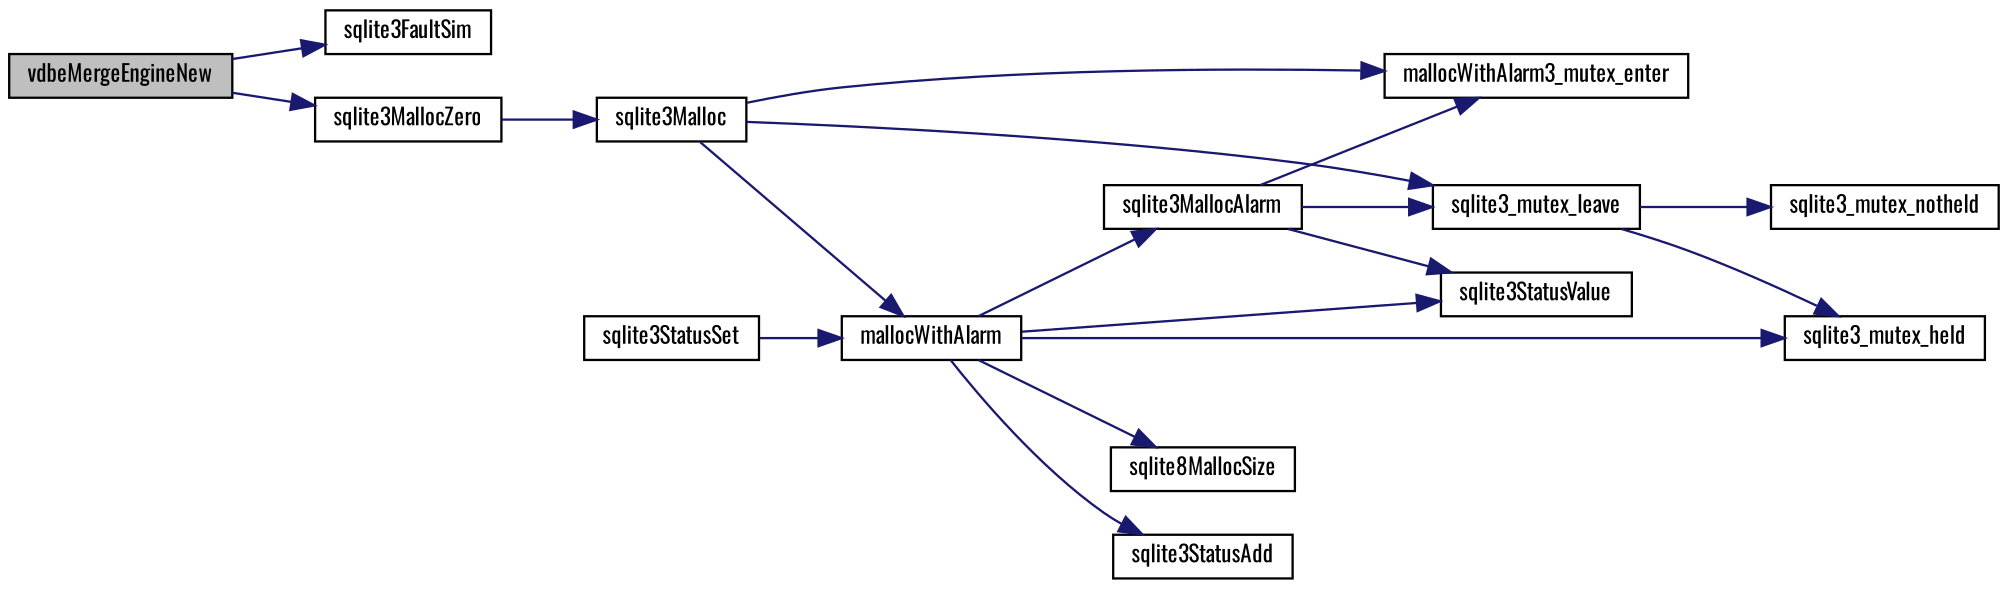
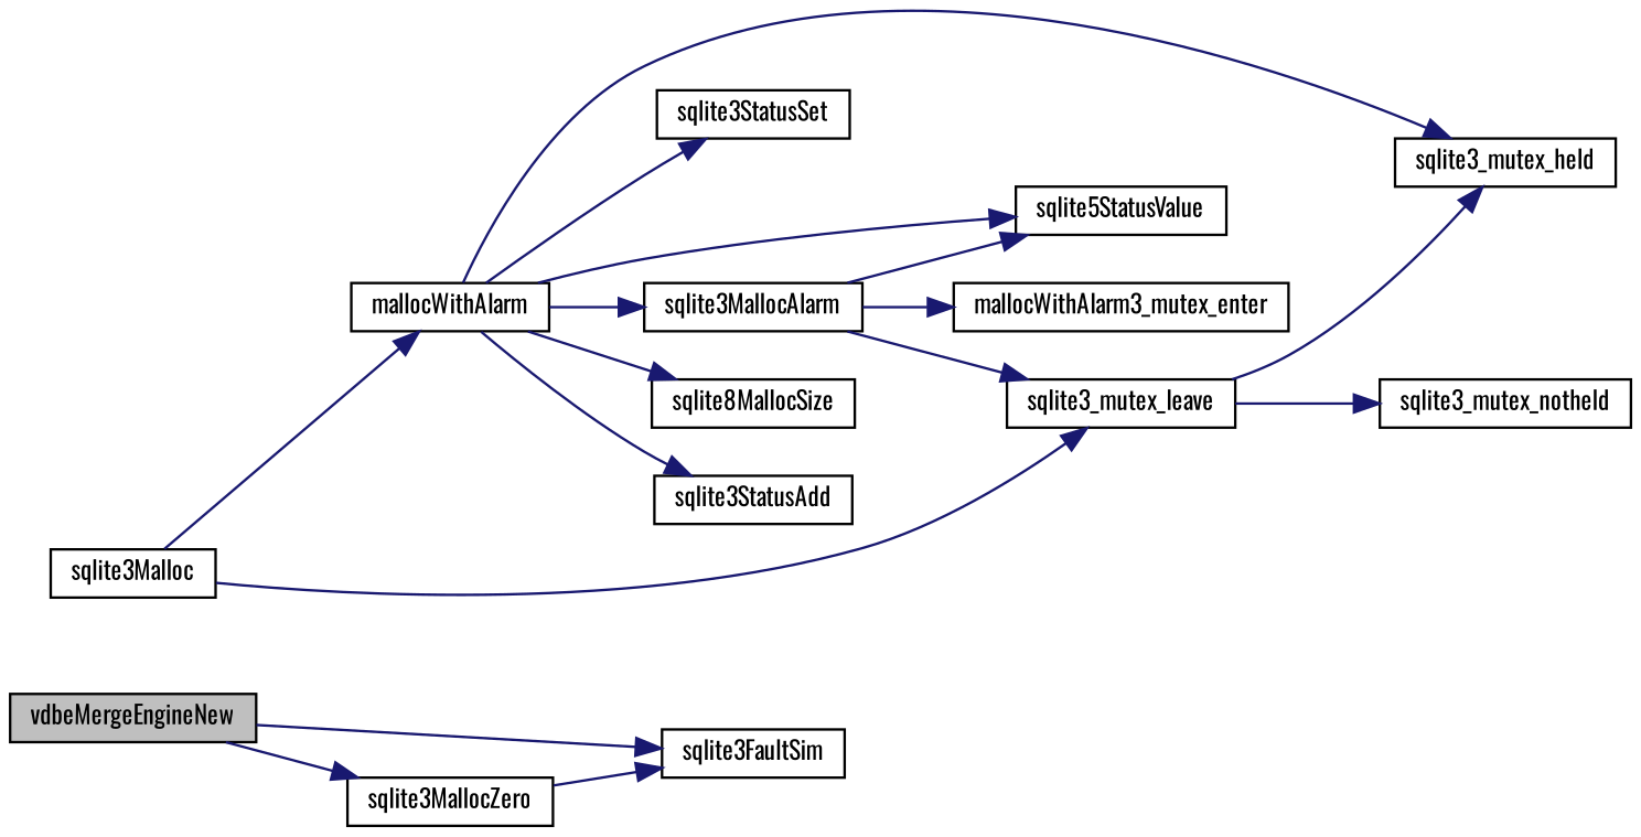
  digraph {
    fontname=Oswald
    rankdir=LR
    node [color=black fillcolor=white fontname=Oswald fontsize=10 shape=record style=filled]
    edge [color=midnightblue fontname=Oswald fontsize=10 labelfontname=FreeSans labelfontsize=10 style=solid]
    n1 [fillcolor=grey75 fontcolor=black height=0.2 label=vdbeMergeEngineNew width=0.4]
    n2 [height=0.2 label=sqlite3FaultSim width=0.4]
    n3 [height=0.2 label=sqlite3MallocZero width=0.4]
    n4 [height=0.2 label=sqlite3Malloc width=0.4]
    n5 [height=0.2 label=mallocWithAlarm3_mutex_enter width=0.4]
    n6 [height=0.2 label=mallocWithAlarm width=0.4]
    n7 [height=0.2 label=sqlite3_mutex_leave width=0.4]
    n8 [height=0.2 label=sqlite3_mutex_held width=0.4]
    n9 [height=0.2 label=sqlite3StatusSet width=0.4]
-   n10 [height=0.2 label=sqlite3StatusValue width=0.4]
+   n10 [height=0.2 label=sqlite5StatusValue width=0.4]
    n11 [height=0.2 label=sqlite3MallocAlarm width=0.4]
    n12 [height=0.2 label=sqlite8MallocSize width=0.4]
    n13 [height=0.2 label=sqlite3StatusAdd width=0.4]
    n14 [height=0.2 label=sqlite3_mutex_notheld width=0.4]
    n1 -> n2
    n1 -> n3
-   n3 -> n4
-   n4 -> n5
+   n3 -> n2
    n4 -> n6
    n4 -> n7
    n6 -> n8
-   n9 -> n6
+   n6 -> n9
    n6 -> n10
    n6 -> n11
    n6 -> n12
    n6 -> n13
    n7 -> n8
    n7 -> n14
    n11 -> n5
    n11 -> n7
    n11 -> n10
  }
